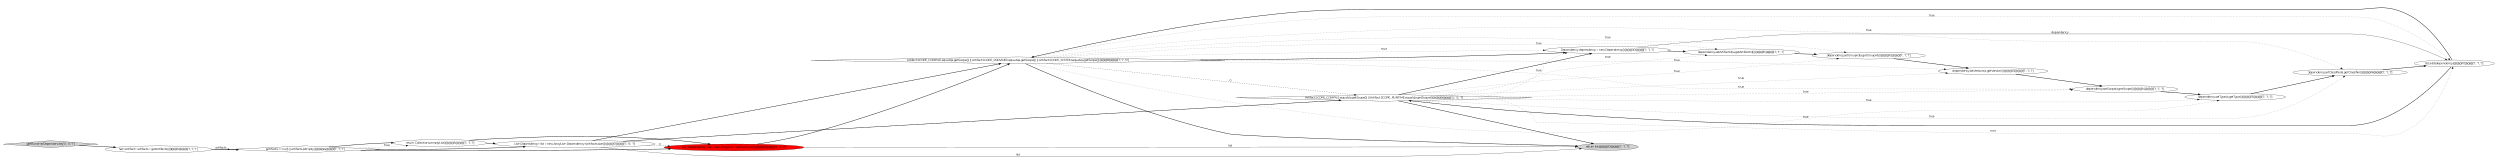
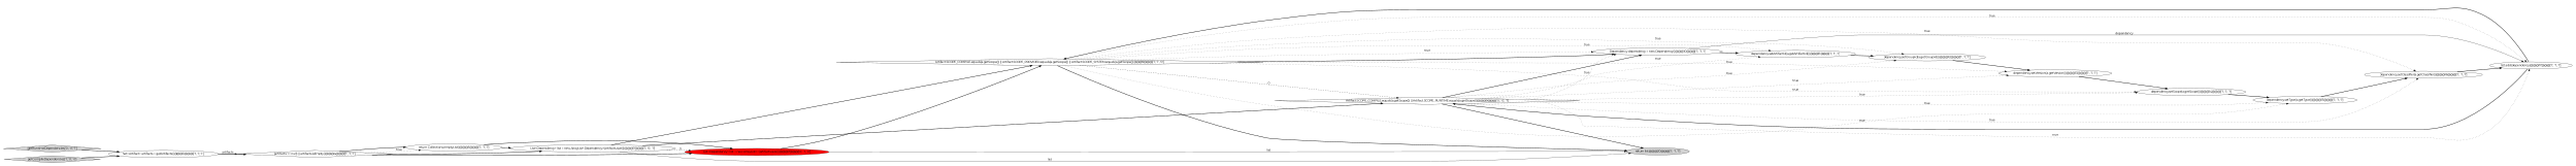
  digraph {
    fontname=Montserrat
    rankdir=LR
    node [fillcolor=white fontname=Montserrat shape=ellipse style=filled]
    edge [fontname=Montserrat style=bold]
    n1 [fillcolor=lightgray label="return list@@@20@@@['1', '1', '1']"]
    n2 [label="(artifacts == null) || artifacts.isEmpty()@@@4@@@['1', '1', '1']" shape=diamond]
    n3 [fillcolor=red label="List<Dependency> list = new ArrayList<>(artifacts.size())@@@7@@@['0', '1', '0']"]
    n4 [label="List<Dependency> list = new ArrayList<Dependency>(artifacts.size())@@@7@@@['1', '0', '1']"]
    n5 [label="return Collections.emptyList()@@@5@@@['1', '1', '1']"]
    n6 [label="Artifact.SCOPE_COMPILE.equals(a.getScope()) || Artifact.SCOPE_PROVIDED.equals(a.getScope()) || Artifact.SCOPE_SYSTEM.equals(a.getScope())@@@9@@@['1', '1', '0']" shape=diamond]
    n7 [label="Artifact.SCOPE_COMPILE.equals(a.getScope()) || Artifact.SCOPE_RUNTIME.equals(a.getScope())@@@9@@@['0', '0', '1']" shape=diamond]
    n8 [label="Set<Artifact> artifacts = getArtifacts()@@@3@@@['1', '1', '1']"]
    n9 [label="dependency.setType(a.getType())@@@15@@@['1', '1', '1']"]
    n10 [label="dependency.setClassifier(a.getClassifier())@@@16@@@['1', '1', '1']"]
    n11 [label="list.add(dependency)@@@17@@@['1', '1', '1']"]
    n12 [fillcolor=lightgray label="getRuntimeDependencies['0', '0', '1']" shape=diamond]
    n13 [label="dependency.setGroupId(a.getGroupId())@@@12@@@['1', '1', '1']"]
    n14 [label="dependency.setVersion(a.getVersion())@@@13@@@['1', '1', '1']"]
    n15 [label="dependency.setScope(a.getScope())@@@14@@@['1', '1', '1']"]
    n16 [label="dependency.setArtifactId(a.getArtifactId())@@@11@@@['1', '1', '1']"]
    n17 [label="Dependency dependency = new Dependency()@@@10@@@['1', '1', '1']"]
+   n18 [fillcolor=lightgray label="getCompileDependencies['1', '0', '0']" shape=diamond]
    n2 -> n3
    n2 -> n4
    n2 -> n5
    n2 -> n5 [label=true style=dotted]
    n3 -> n1 [label=list style=solid]
    n3 -> n6
    n4 -> n1 [label=list style=solid]
    n4 -> n3 [label=0 style=dashed]
    n4 -> n6
    n4 -> n7
    n5 -> n3
    n5 -> n4
    n6 -> n1
    n6 -> n7 [label=0 style=dashed]
    n6 -> n9 [label=true style=dotted]
    n6 -> n10 [label=true style=dotted]
    n6 -> n11 [label=true style=dotted]
    n6 -> n13 [label=true style=dotted]
    n6 -> n14 [label=true style=dotted]
    n6 -> n15 [label=true style=dotted]
    n6 -> n16 [label=true style=dotted]
    n6 -> n17 [label=true style=dotted]
    n6 -> n17
    n7 -> n1
    n7 -> n9 [label=true style=dotted]
    n7 -> n10 [label=true style=dotted]
    n7 -> n11 [label=true style=dotted]
    n7 -> n13 [label=true style=dotted]
    n7 -> n14 [label=true style=dotted]
    n7 -> n15 [label=true style=dotted]
    n7 -> n16 [label=true style=dotted]
    n7 -> n17 [label=true style=dotted]
    n7 -> n17
    n8 -> n2 [label=artifacts style=solid]
    n8 -> n2
    n9 -> n10
    n10 -> n11
    n11 -> n6
    n11 -> n7
    n12 -> n8
    n13 -> n14
    n14 -> n15
    n15 -> n9
    n16 -> n13
    n17 -> n11 [label=dependency style=solid]
    n17 -> n16
+   n18 -> n8
  }
